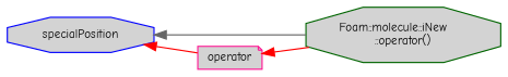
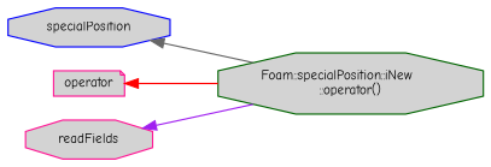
  digraph {
    fontname="Comic Neue"
    rankdir=LR
    node [color=deeppink fillcolor=lightgrey fontname="Comic Neue" fontsize=10 shape=octagon style=filled]
    edge [color=red dir=back fontname="Comic Neue" fontsize=10 labelfontname=FreeSans labelfontsize=10 style=solid]
    n1 [color=blue fontcolor=black height=0.2 label=specialPosition width=0.4]
-   n2 [color=darkgreen height=0.2 label="Foam::molecule::iNew\l::operator()" width=0.4]
+   n2 [color=darkgreen height=0.2 label="Foam::specialPosition::iNew\l::operator()" width=0.4]
    n3 [height=0.2 label=operator shape=note width=0.4]
+   n4 [height=0.2 label=readFields width=0.4]
    n1 -> n2 [color=gray40]
-   n1 -> n3
    n3 -> n2
+   n4 -> n2 [color=purple]
  }
